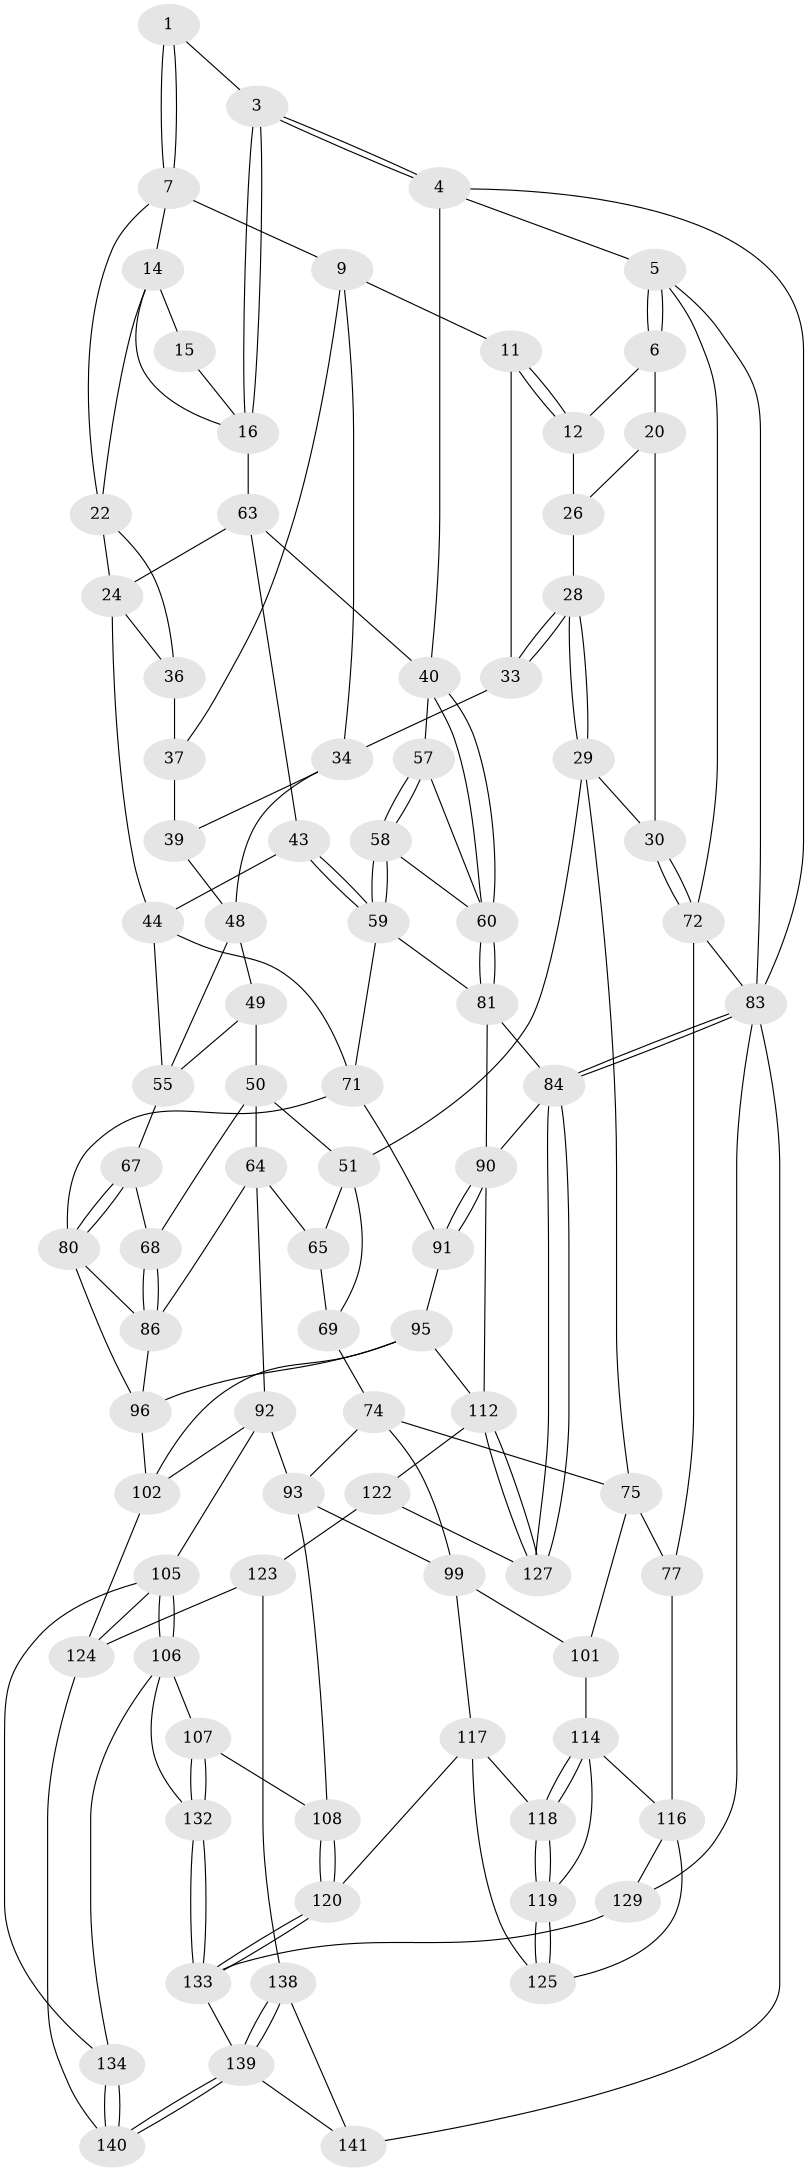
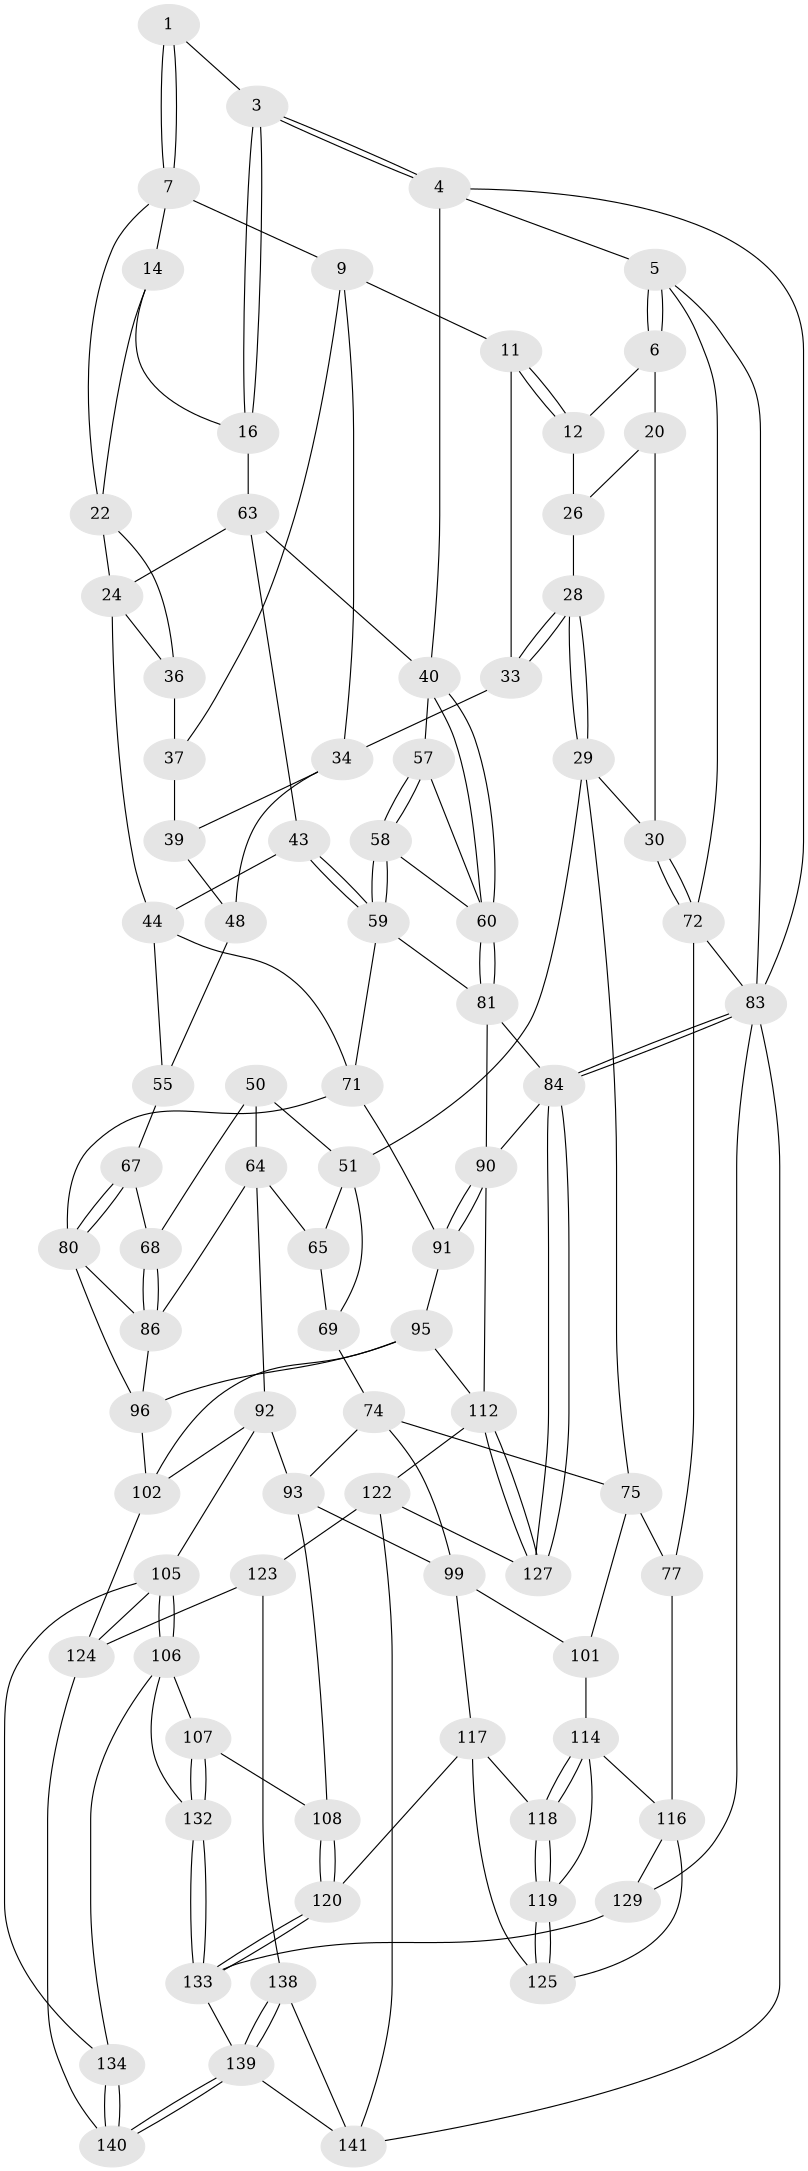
  graph {
    node [color=gray90 style=filled]
    1 [super="+2"]
    3
    7 [super="+8"]
    4
    16 [super="+17"]
    9 [super="+10"]
    14 [super="+18"]
    22 [super="+25"]
    5 [super="+19"]
    n10 [label=40 super="+46"]
    83 [super="+98"]
    n12 [label=63 super="+42"]
    6 [super="+13"]
    72 [super="+78"]
    57
    60 [super="+61"]
    84 [super="+85"]
    129
    141 [super="+143"]
    20 [super="+21"]
    12 [super="+31"]
    26 [super="+27"]
    30
    77
    11 [super="+32"]
    34 [super="+40"]
    37 [super="+38"]
-   15
    24 [super="+41"]
    36
    33 [super="+35"]
    39 [super="+47"]
    48 [super="+56"]
    28
    43
    44 [super="+54"]
    59 [super="+70"]
    55 [super="+62"]
    71 [super="+79"]
    29 [super="+53"]
    51 [super="+52"]
    75 [super="+76"]
    65 [super="+66"]
    69 [super="+73"]
    101
-   49
    81 [super="+82"]
    67
    80 [super="+89"]
    91
    58
    50 [super="+63"]
    64 [super="+88"]
    68
    86 [super="+87"]
    92 [super="+103"]
    74 [super="+94"]
    90 [super="+111"]
    96 [super="+97"]
    93 [super="+104"]
    102 [super="+110"]
    105 [super="+131"]
    99 [super="+100"]
    95 [super="+109"]
    116 [super="+126"]
    108
    117 [super="+121"]
    114 [super="+115"]
    125
    127
    112 [super="+113"]
    133 [super="+136"]
    122 [super="+128"]
    124 [super="+130"]
    106 [super="+135"]
    134
    120
    118
    119
    140
    107
    132
    123 [super="+137"]
    139 [super="+144"]
    138 [super="+142"]
    1 -- 3
    1 -- 7
    1 -- 7
    3 -- 4
    3 -- 4
    3 -- 16
    3 -- 16
    7 -- 9
    7 -- 14
    7 -- 22
    4 -- 5
    4 -- n10
    4 -- 83
    16 -- n12
    9 -- 11
    9 -- 34
    9 -- 37
    14 -- 16
    14 -- 22
-   14 -- 15
    22 -- 24
    22 -- 36
    5 -- 83
    5 -- 6
    5 -- 6
    5 -- 72
    n10 -- 57
    n10 -- 60
    n10 -- 60
    83 -- 84
    83 -- 84
    83 -- 129
    83 -- 141
    n12 -- n10
    n12 -- 24
    n12 -- 43
    6 -- 20
    6 -- 12
    72 -- 83
    72 -- 77
    57 -- 60
    57 -- 58
    57 -- 58
    60 -- 81
    60 -- 81
    84 -- 90
    84 -- 127
    84 -- 127
    129 -- 133
    20 -- 26
    20 -- 30
    12 -- 26 [weight=2]
    26 -- 28
    30 -- 72
    30 -- 72
    77 -- 116
    11 -- 12
    11 -- 12
    11 -- 33 [weight=2]
    34 -- 39
    34 -- 48
    37 -- 39 [weight=2]
-   15 -- 16
    24 -- 36
    24 -- 44
    36 -- 37
    33 -- 34
    39 -- 48
    48 -- 55
-   48 -- 49
    28 -- 33
    28 -- 33
    28 -- 29
    28 -- 29
    43 -- 44
    43 -- 59
    43 -- 59
    44 -- 55
    44 -- 71
    59 -- 71
    59 -- 81
    55 -- 67
    71 -- 80
    71 -- 91
    29 -- 30
    29 -- 51
    29 -- 75
    51 -- 65
    51 -- 69
    75 -- 77
    75 -- 101
    65 -- 69 [weight=2]
    69 -- 74
    101 -- 114
-   49 -- 55
-   49 -- 50
    81 -- 84
    81 -- 90
    67 -- 80
    67 -- 80
    67 -- 68
    80 -- 86
    80 -- 96
    91 -- 95
    58 -- 60
    58 -- 59
    58 -- 59
    50 -- 51
    50 -- 64
    50 -- 68
    64 -- 65
    64 -- 86
    64 -- 92
    68 -- 86
    68 -- 86
    86 -- 96
    92 -- 93
    92 -- 102
    92 -- 105
    74 -- 75
    74 -- 93
    74 -- 99
    90 -- 91
    90 -- 91
    90 -- 112
    96 -- 102
    93 -- 99
    93 -- 108
    102 -- 124
    105 -- 124
    105 -- 106
    105 -- 106
    105 -- 134
    99 -- 101
    99 -- 117
    95 -- 96
    95 -- 102
    95 -- 112
    116 -- 129
    116 -- 125
    108 -- 120
    108 -- 120
    117 -- 125
    117 -- 120
    117 -- 118
    114 -- 116
    114 -- 118
    114 -- 118
    114 -- 119
    112 -- 127
    112 -- 127
    112 -- 122
    133 -- 139
+   122 -- 141
    122 -- 127
    122 -- 123
    124 -- 140
    106 -- 134
    106 -- 107
    106 -- 132
    134 -- 140
    134 -- 140
    120 -- 133
    120 -- 133
    118 -- 119
    118 -- 119
    119 -- 125
    119 -- 125
    107 -- 108
    107 -- 132
    107 -- 132
    132 -- 133
    132 -- 133
    123 -- 124
    123 -- 138 [weight=2]
    139 -- 141
    139 -- 140
    139 -- 140
    138 -- 141
    138 -- 139
    138 -- 139
  }
